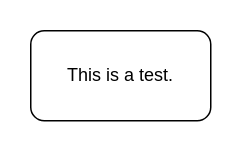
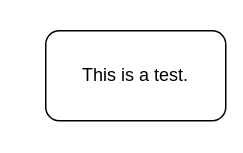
  <mxCell id="0" />
  <mxCell id="1" parent="0" />
- <mxCell id="2" value="This is a test." style="rounded=1;whiteSpace=wrap;html=1;" vertex="1" parent="1"><mxGeometry x="20" y="20" width="120" height="60" as="geometry" /></mxCell>
+ <mxCell id="2" value="This is a test." style="rounded=1;whiteSpace=wrap;html=1;" vertex="1" parent="1"><mxGeometry x="30" y="20" width="120" height="60" as="geometry" /></mxCell>
